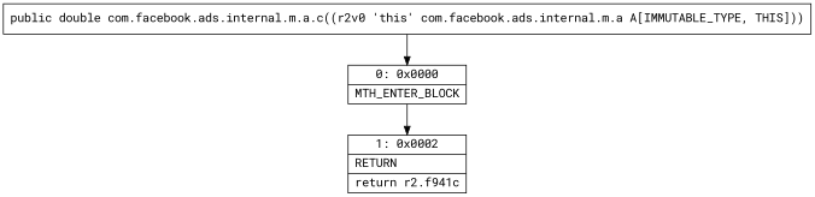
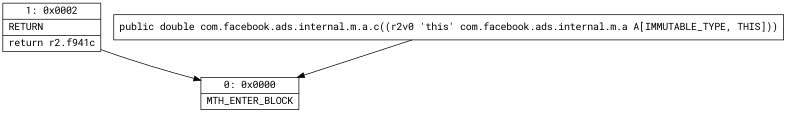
  digraph {
    fontname="Roboto Mono"
    node [shape=record fontname="Roboto Mono"]
    edge [fontname="Roboto Mono"]
    n1 [label="{0\:\ 0x0000|MTH_ENTER_BLOCK\l}"]
    n2 [label="{1\:\ 0x0002|RETURN\l|return r2.f941c\l}"]
    n3 [label="{public double com.facebook.ads.internal.m.a.c((r2v0 'this' com.facebook.ads.internal.m.a A[IMMUTABLE_TYPE, THIS])) }"]
-   n1 -> n2
+   n2 -> n1
    n3 -> n1
  }
